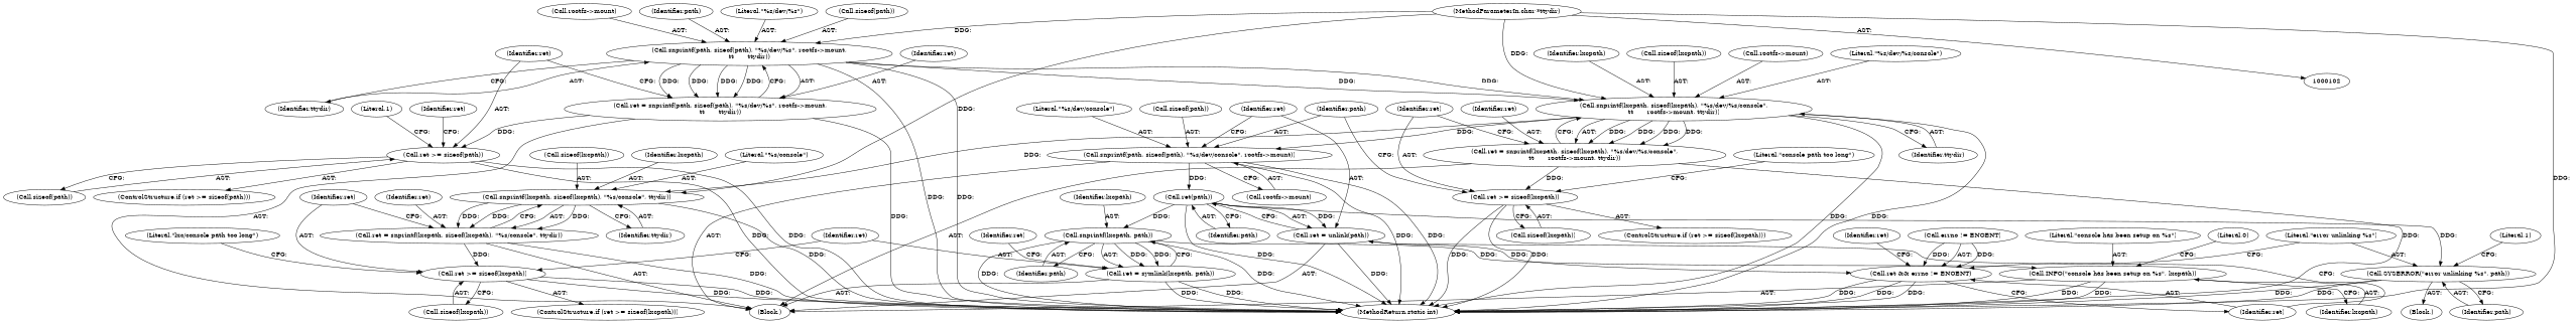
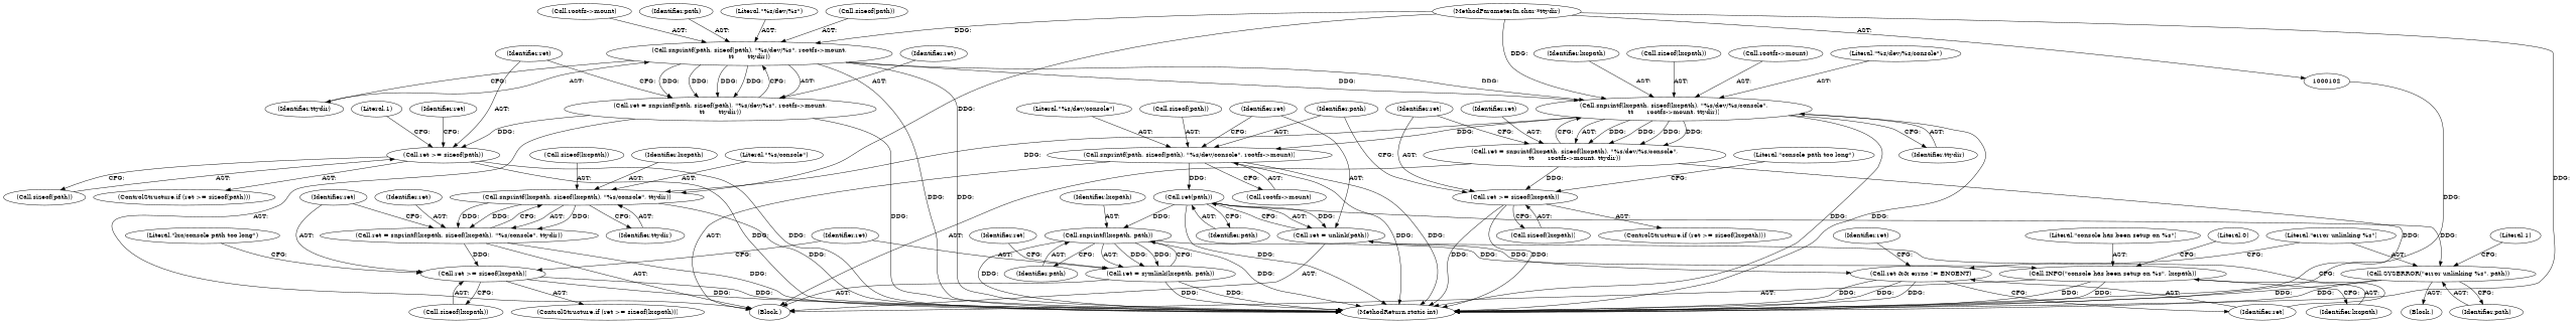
  digraph {
    n1 [label="(Call,snprintf(path, sizeof(path), \"%s/dev/%s\", rootfs->mount,\n\t\t       ttydir))"]
    n2 [label="(Call,ret = snprintf(path, sizeof(path), \"%s/dev/%s\", rootfs->mount,\n\t\t       ttydir))"]
    n3 [label="(Call,snprintf(lxcpath, sizeof(lxcpath), \"%s/dev/%s/console\",\n\t\t       rootfs->mount, ttydir))"]
    n4 [label="(MethodReturn,static int)"]
    n5 [label="(Identifier,ttydir)"]
    n6 [label="(Call,ret >= sizeof(path))"]
    n7 [label="(Block,)"]
    n8 [label="(Call,snprintf(lxcpath, sizeof(lxcpath), \"%s/console\", ttydir))"]
    n9 [label="(Call,ret = snprintf(lxcpath, sizeof(lxcpath), \"%s/dev/%s/console\",\n\t\t       rootfs->mount, ttydir))"]
    n10 [label="(Call,snprintf(path, sizeof(path), \"%s/dev/console\", rootfs->mount))"]
    n11 [label="(Identifier,ttydir)"]
    n12 [label="(MethodParameterIn,char *ttydir)"]
    1000102
    n14 [label="(Call,ret = snprintf(lxcpath, sizeof(lxcpath), \"%s/console\", ttydir))"]
    n15 [label="(Identifier,ttydir)"]
    n16 [label="(ControlStructure,if (ret >= sizeof(path)))"]
    n17 [label="(Call,sizeof(path))"]
    n18 [label="(Call,ret >= sizeof(lxcpath))"]
    n19 [label="(Call,ret(path))"]
    n20 [label="(Call,rootfs->mount)"]
    n21 [label="(ControlStructure,if (ret >= sizeof(lxcpath)))"]
    n22 [label="(Call,sizeof(lxcpath))"]
    n23 [label="(Call,ret = unlink(path))"]
    n24 [label="(Call,SYSERROR(\"error unlinking %s\", path))"]
    n25 [label="(Call,snprintf(lxcpath, path))"]
    n26 [label="(Identifier,path)"]
    n27 [label="(Call,ret && errno != ENOENT)"]
    n28 [label="(Identifier,path)"]
    n29 [label="(Block,)"]
    n30 [label="(Call,ret = symlink(lxcpath, path))"]
    n31 [label="(Call,INFO(\"console has been setup on %s\", lxcpath))"]
    n32 [label="(Identifier,path)"]
    n33 [label="(Identifier,ret)"]
-   n34 [label="(Call,errno != ENOENT)"]
    n35 [label="(Identifier,lxcpath)"]
    n36 [label="(Call,ret >= sizeof(lxcpath))"]
    n37 [label="(Call,sizeof(lxcpath))"]
    n38 [label="(ControlStructure,if (ret >= sizeof(lxcpath)))"]
    n39 [label="(Identifier,lxcpath)"]
    n40 [label="(Literal,1)"]
    n41 [label="(Call,sizeof(lxcpath))"]
    n42 [label="(Call,sizeof(path))"]
    n43 [label="(Literal,\"error unlinking %s\")"]
    n44 [label="(Identifier,ret)"]
    n45 [label="(Call,rootfs->mount)"]
    n46 [label="(Identifier,lxcpath)"]
    n47 [label="(Call,sizeof(lxcpath))"]
    n48 [label="(Literal,\"console path too long\")"]
    n49 [label="(Literal,\"lxc/console path too long\")"]
    n50 [label="(Identifier,path)"]
    n51 [label="(Identifier,path)"]
    n52 [label="(Identifier,ret)"]
    n53 [label="(Identifier,lxcpath)"]
    n54 [label="(Identifier,ret)"]
    n55 [label="(Literal,\"%s/console\")"]
    n56 [label="(Literal,\"%s/dev/console\")"]
    n57 [label="(Identifier,ret)"]
    n58 [label="(Identifier,ret)"]
    n59 [label="(Literal,\"%s/dev/%s\")"]
    n60 [label="(Literal,\"console has been setup on %s\")"]
    n61 [label="(Identifier,ret)"]
    n62 [label="(Literal,0)"]
    n63 [label="(Identifier,ret)"]
    n64 [label="(Call,sizeof(path))"]
    n65 [label="(Identifier,ret)"]
    n66 [label="(Identifier,ret)"]
    n67 [label="(Call,rootfs->mount)"]
    n68 [label="(Identifier,ret)"]
    n69 [label="(Literal,\"%s/dev/%s/console\")"]
    n70 [label="(Identifier,ret)"]
    n71 [label="(Literal,1)"]
    n1 -> n2 [label="AST: "]
    n1 -> n2 [label="DDG: "]
    n1 -> n2 [label="DDG: "]
    n1 -> n2 [label="DDG: "]
    n1 -> n2 [label="DDG: "]
    n1 -> n3 [label="DDG: "]
    n1 -> n3 [label="DDG: "]
    n1 -> n4 [label="DDG: "]
    n1 -> n4 [label="DDG: "]
    n1 -> n5 [label="CFG: "]
    n2 -> n1 [label="CFG: "]
    n2 -> n4 [label="DDG: "]
    n2 -> n6 [label="DDG: "]
    n2 -> n7 [label="AST: "]
    n3 -> n4 [label="DDG: "]
    n3 -> n4 [label="DDG: "]
    n3 -> n8 [label="DDG: "]
    n3 -> n9 [label="AST: "]
    n3 -> n9 [label="DDG: "]
    n3 -> n9 [label="DDG: "]
    n3 -> n9 [label="DDG: "]
    n3 -> n9 [label="DDG: "]
    n3 -> n10 [label="DDG: "]
    n3 -> n11 [label="CFG: "]
    n5 -> n1 [label="AST: "]
    n6 -> n4 [label="DDG: "]
    n6 -> n4 [label="DDG: "]
    n6 -> n16 [label="AST: "]
    n6 -> n17 [label="CFG: "]
    n8 -> n4 [label="DDG: "]
    n8 -> n14 [label="AST: "]
    n8 -> n14 [label="DDG: "]
    n8 -> n14 [label="DDG: "]
    n8 -> n14 [label="DDG: "]
    n8 -> n15 [label="CFG: "]
    n9 -> n3 [label="CFG: "]
    n9 -> n4 [label="DDG: "]
    n9 -> n7 [label="AST: "]
    n9 -> n18 [label="DDG: "]
    n10 -> n4 [label="DDG: "]
    n10 -> n4 [label="DDG: "]
    n10 -> n7 [label="AST: "]
    n10 -> n19 [label="DDG: "]
    n10 -> n20 [label="CFG: "]
    n11 -> n3 [label="AST: "]
    n12 -> n1 [label="DDG: "]
    n12 -> n3 [label="DDG: "]
    n12 -> n4 [label="DDG: "]
    n12 -> n8 [label="DDG: "]
    n12 -> 1000102 [label="AST: "]
    n14 -> n4 [label="DDG: "]
    n14 -> n7 [label="AST: "]
    n14 -> n8 [label="CFG: "]
    n14 -> n36 [label="DDG: "]
    n15 -> n8 [label="AST: "]
    n17 -> n6 [label="AST: "]
    n18 -> n4 [label="DDG: "]
    n18 -> n4 [label="DDG: "]
    n18 -> n21 [label="AST: "]
    n18 -> n22 [label="CFG: "]
    n19 -> n4 [label="DDG: "]
    n19 -> n23 [label="AST: "]
    n19 -> n23 [label="DDG: "]
    n19 -> n24 [label="DDG: "]
    n19 -> n25 [label="DDG: "]
    n19 -> n26 [label="CFG: "]
    n20 -> n10 [label="AST: "]
    n22 -> n18 [label="AST: "]
-   n23 -> n4 [label="DDG: "]
+   1000102 -> n4 [label="DDG: "]
    n23 -> n7 [label="AST: "]
    n23 -> n19 [label="CFG: "]
    n23 -> n27 [label="DDG: "]
    n24 -> n4 [label="DDG: "]
    n24 -> n4 [label="DDG: "]
    n24 -> n28 [label="CFG: "]
    n24 -> n29 [label="AST: "]
    n25 -> n4 [label="DDG: "]
    n25 -> n4 [label="DDG: "]
    n25 -> n30 [label="AST: "]
    n25 -> n30 [label="DDG: "]
    n25 -> n30 [label="DDG: "]
    n25 -> n31 [label="DDG: "]
    n25 -> n32 [label="CFG: "]
    n26 -> n19 [label="AST: "]
    n27 -> n4 [label="DDG: "]
    n27 -> n4 [label="DDG: "]
    n27 -> n4 [label="DDG: "]
    n27 -> n33 [label="CFG: "]
    n28 -> n24 [label="AST: "]
    n30 -> n4 [label="DDG: "]
    n30 -> n4 [label="DDG: "]
    n30 -> n7 [label="AST: "]
    n30 -> n25 [label="CFG: "]
    n31 -> n4 [label="DDG: "]
    n31 -> n4 [label="DDG: "]
    n31 -> n7 [label="AST: "]
    n31 -> n35 [label="CFG: "]
    n32 -> n25 [label="AST: "]
    n33 -> n23 [label="CFG: "]
    n33 -> n27 [label="AST: "]
-   n34 -> n27 [label="AST: "]
-   n34 -> n27 [label="DDG: "]
-   n34 -> n27 [label="DDG: "]
    n35 -> n31 [label="AST: "]
    n36 -> n4 [label="DDG: "]
    n36 -> n4 [label="DDG: "]
    n36 -> n37 [label="CFG: "]
    n36 -> n38 [label="AST: "]
    n37 -> n36 [label="AST: "]
    n39 -> n3 [label="AST: "]
    n40 -> n6 [label="CFG: "]
    n41 -> n8 [label="AST: "]
    n42 -> n10 [label="AST: "]
    n43 -> n24 [label="AST: "]
    n43 -> n27 [label="CFG: "]
    n44 -> n10 [label="CFG: "]
    n44 -> n23 [label="AST: "]
    n45 -> n1 [label="AST: "]
    n46 -> n25 [label="AST: "]
    n47 -> n3 [label="AST: "]
    n48 -> n18 [label="CFG: "]
    n49 -> n36 [label="CFG: "]
    n50 -> n1 [label="AST: "]
    n51 -> n10 [label="AST: "]
    n51 -> n18 [label="CFG: "]
    n52 -> n9 [label="AST: "]
    n53 -> n8 [label="AST: "]
    n54 -> n14 [label="AST: "]
    n55 -> n8 [label="AST: "]
    n56 -> n10 [label="AST: "]
    n57 -> n30 [label="AST: "]
    n57 -> n36 [label="CFG: "]
    n58 -> n30 [label="CFG: "]
    n59 -> n1 [label="AST: "]
    n60 -> n31 [label="AST: "]
    n61 -> n9 [label="CFG: "]
    n61 -> n18 [label="AST: "]
    n62 -> n31 [label="CFG: "]
    n63 -> n27 [label="CFG: "]
    n64 -> n1 [label="AST: "]
    n65 -> n14 [label="CFG: "]
    n65 -> n36 [label="AST: "]
    n66 -> n2 [label="CFG: "]
    n66 -> n6 [label="AST: "]
    n67 -> n3 [label="AST: "]
    n68 -> n6 [label="CFG: "]
    n69 -> n3 [label="AST: "]
    n70 -> n2 [label="AST: "]
    n71 -> n24 [label="CFG: "]
  }
